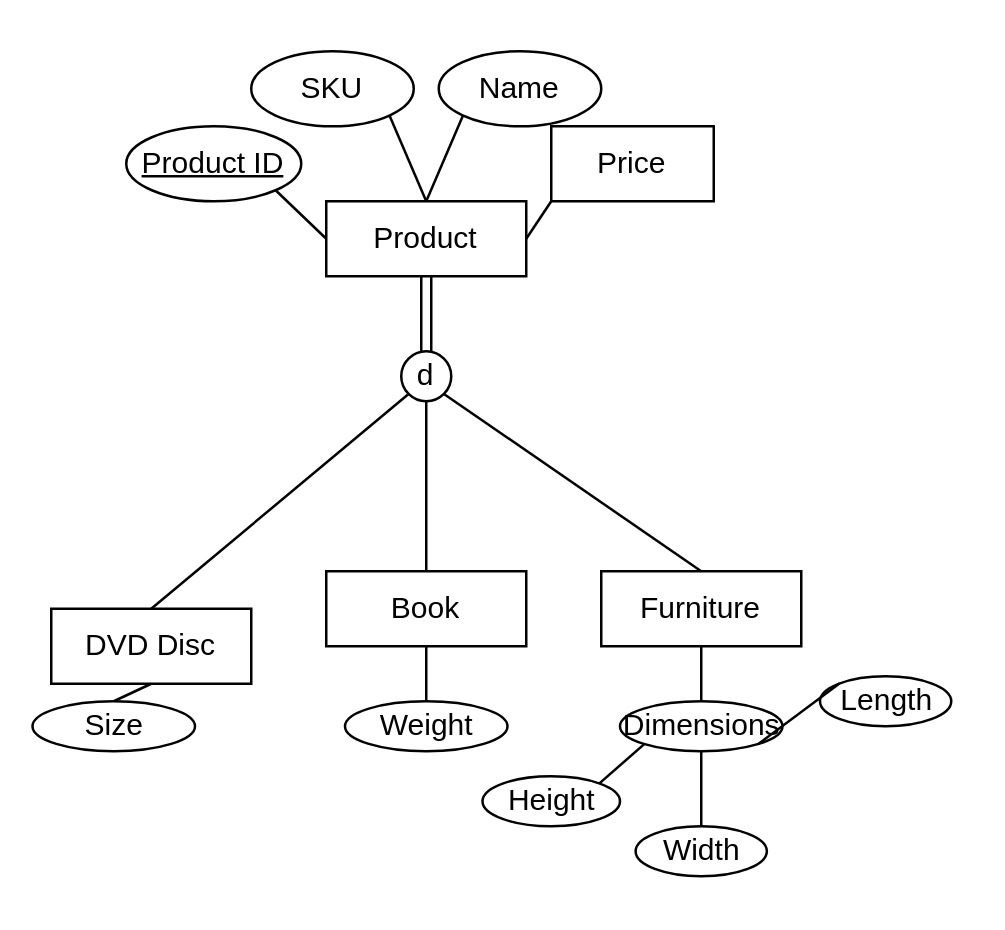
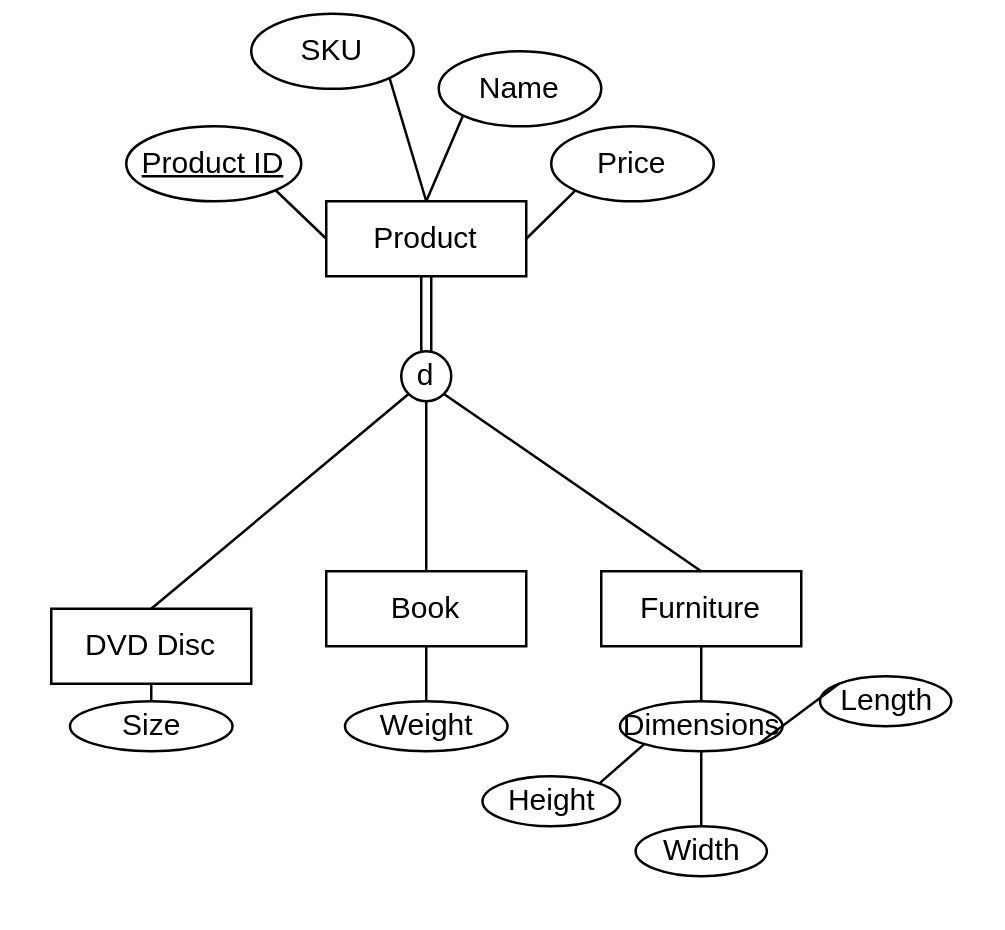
  <mxCell id="0" />
  <mxCell id="1" parent="0" />
  <mxCell id="2" value="Product" style="whiteSpace=wrap;html=1;align=center;" parent="1" vertex="1"><mxGeometry x="130" y="80" width="80" height="30" as="geometry" /></mxCell>
  <mxCell id="3" value="Product ID" style="ellipse;whiteSpace=wrap;html=1;align=center;fontStyle=4;" parent="1" vertex="1"><mxGeometry x="50" y="50" width="70" height="30" as="geometry" /></mxCell>
- <mxCell id="4" value="SKU" style="ellipse;whiteSpace=wrap;html=1;align=center;" parent="1" vertex="1"><mxGeometry x="100" y="20" width="65" height="30" as="geometry" /></mxCell>
+ <mxCell id="4" value="SKU" style="ellipse;whiteSpace=wrap;html=1;align=center;" parent="1" vertex="1"><mxGeometry x="100" y="5" width="65" height="30" as="geometry" /></mxCell>
  <mxCell id="5" value="Name" style="ellipse;whiteSpace=wrap;html=1;align=center;" parent="1" vertex="1"><mxGeometry x="175" y="20" width="65" height="30" as="geometry" /></mxCell>
- <mxCell id="6" value="Price" style="whiteSpace=wrap;html=1;align=center;rounded=0;" parent="1" vertex="1"><mxGeometry x="220" y="50" width="65" height="30" as="geometry" /></mxCell>
+ <mxCell id="6" value="Price" style="ellipse;whiteSpace=wrap;html=1;align=center;" parent="1" vertex="1"><mxGeometry x="220" y="50" width="65" height="30" as="geometry" /></mxCell>
  <mxCell id="7" value="" style="shape=link;html=1;rounded=0;exitX=0.5;exitY=1;exitDx=0;exitDy=0;entryX=0.5;entryY=0;entryDx=0;entryDy=0;" edge="1" parent="1" source="2" target="12"><mxGeometry relative="1" as="geometry"><mxPoint x="70" y="170" as="sourcePoint" /><mxPoint x="200" y="140" as="targetPoint" /></mxGeometry></mxCell>
  <mxCell id="8" value="" style="endArrow=none;html=1;rounded=0;exitX=1;exitY=1;exitDx=0;exitDy=0;entryX=0;entryY=0.5;entryDx=0;entryDy=0;" edge="1" parent="1" source="3" target="2"><mxGeometry relative="1" as="geometry"><mxPoint x="70" y="170" as="sourcePoint" /><mxPoint x="230" y="170" as="targetPoint" /></mxGeometry></mxCell>
  <mxCell id="9" value="" style="endArrow=none;html=1;rounded=0;exitX=0;exitY=1;exitDx=0;exitDy=0;entryX=1;entryY=0.5;entryDx=0;entryDy=0;" edge="1" parent="1" source="6" target="2"><mxGeometry relative="1" as="geometry"><mxPoint x="119.749" y="85.607" as="sourcePoint" /><mxPoint x="140" y="105" as="targetPoint" /></mxGeometry></mxCell>
  <mxCell id="10" value="" style="endArrow=none;html=1;rounded=0;exitX=1;exitY=1;exitDx=0;exitDy=0;entryX=0.5;entryY=0;entryDx=0;entryDy=0;" edge="1" parent="1" source="4" target="2"><mxGeometry relative="1" as="geometry"><mxPoint x="239.698" y="85.689" as="sourcePoint" /><mxPoint x="220" y="105" as="targetPoint" /></mxGeometry></mxCell>
  <mxCell id="11" value="" style="endArrow=none;html=1;rounded=0;exitX=0;exitY=1;exitDx=0;exitDy=0;entryX=0.5;entryY=0;entryDx=0;entryDy=0;" edge="1" parent="1" source="5" target="2"><mxGeometry relative="1" as="geometry"><mxPoint x="165.302" y="55.689" as="sourcePoint" /><mxPoint x="180" y="90" as="targetPoint" /></mxGeometry></mxCell>
  <mxCell id="12" value="d" style="ellipse;whiteSpace=wrap;html=1;" vertex="1" parent="1"><mxGeometry x="160" y="140" width="20" height="20" as="geometry" /></mxCell>
  <mxCell id="13" value="DVD Disc" style="whiteSpace=wrap;html=1;align=center;" vertex="1" parent="1"><mxGeometry x="20" y="243" width="80" height="30" as="geometry" /></mxCell>
  <mxCell id="14" value="Book" style="whiteSpace=wrap;html=1;align=center;" vertex="1" parent="1"><mxGeometry x="130" y="228" width="80" height="30" as="geometry" /></mxCell>
  <mxCell id="15" value="Furniture" style="whiteSpace=wrap;html=1;align=center;" vertex="1" parent="1"><mxGeometry x="240" y="228" width="80" height="30" as="geometry" /></mxCell>
  <mxCell id="16" value="" style="endArrow=none;html=1;rounded=0;exitX=0.5;exitY=0;exitDx=0;exitDy=0;entryX=0;entryY=1;entryDx=0;entryDy=0;" edge="1" parent="1" source="13" target="12"><mxGeometry width="50" height="50" relative="1" as="geometry"><mxPoint x="150" y="210" as="sourcePoint" /><mxPoint x="200" y="160" as="targetPoint" /></mxGeometry></mxCell>
  <mxCell id="17" value="" style="endArrow=none;html=1;rounded=0;exitX=0.5;exitY=0;exitDx=0;exitDy=0;entryX=0.5;entryY=1;entryDx=0;entryDy=0;" edge="1" parent="1" source="14" target="12"><mxGeometry width="50" height="50" relative="1" as="geometry"><mxPoint x="70" y="238" as="sourcePoint" /><mxPoint x="172.929" y="167.071" as="targetPoint" /></mxGeometry></mxCell>
  <mxCell id="18" value="" style="endArrow=none;html=1;rounded=0;exitX=0.5;exitY=0;exitDx=0;exitDy=0;entryX=1;entryY=1;entryDx=0;entryDy=0;" edge="1" parent="1" source="15" target="12"><mxGeometry width="50" height="50" relative="1" as="geometry"><mxPoint x="180" y="238" as="sourcePoint" /><mxPoint x="180" y="170" as="targetPoint" /></mxGeometry></mxCell>
- <mxCell id="19" value="Size" style="ellipse;whiteSpace=wrap;html=1;align=center;" vertex="1" parent="1"><mxGeometry x="12.5" y="280" width="65" height="20" as="geometry" /></mxCell>
+ <mxCell id="19" value="Size" style="ellipse;whiteSpace=wrap;html=1;align=center;" vertex="1" parent="1"><mxGeometry x="27.5" y="280" width="65" height="20" as="geometry" /></mxCell>
  <mxCell id="20" value="" style="endArrow=none;html=1;rounded=0;exitX=0.5;exitY=0;exitDx=0;exitDy=0;entryX=0.5;entryY=1;entryDx=0;entryDy=0;" edge="1" parent="1" source="19" target="13"><mxGeometry width="50" height="50" relative="1" as="geometry"><mxPoint x="180" y="238" as="sourcePoint" /><mxPoint x="180" y="170" as="targetPoint" /></mxGeometry></mxCell>
  <mxCell id="21" value="Weight" style="ellipse;whiteSpace=wrap;html=1;align=center;" vertex="1" parent="1"><mxGeometry x="137.5" y="280" width="65" height="20" as="geometry" /></mxCell>
  <mxCell id="22" value="" style="endArrow=none;html=1;rounded=0;exitX=0.5;exitY=0;exitDx=0;exitDy=0;entryX=0.5;entryY=1;entryDx=0;entryDy=0;" edge="1" parent="1" source="21" target="14"><mxGeometry width="50" height="50" relative="1" as="geometry"><mxPoint x="290" y="238" as="sourcePoint" /><mxPoint x="190" y="260" as="targetPoint" /></mxGeometry></mxCell>
  <mxCell id="23" value="Dimensions" style="ellipse;whiteSpace=wrap;html=1;align=center;" vertex="1" parent="1"><mxGeometry x="247.5" y="280" width="65" height="20" as="geometry" /></mxCell>
  <mxCell id="24" value="" style="endArrow=none;html=1;rounded=0;entryX=0.5;entryY=1;entryDx=0;entryDy=0;exitX=0.5;exitY=0;exitDx=0;exitDy=0;" edge="1" parent="1" source="23"><mxGeometry width="50" height="50" relative="1" as="geometry"><mxPoint x="360" y="280" as="sourcePoint" /><mxPoint x="280" y="258" as="targetPoint" /></mxGeometry></mxCell>
  <mxCell id="25" value="Width" style="ellipse;whiteSpace=wrap;html=1;align=center;" vertex="1" parent="1"><mxGeometry x="253.75" y="330" width="52.5" height="20" as="geometry" /></mxCell>
  <mxCell id="26" value="Height" style="ellipse;whiteSpace=wrap;html=1;align=center;" vertex="1" parent="1"><mxGeometry x="192.5" y="310" width="55" height="20" as="geometry" /></mxCell>
  <mxCell id="27" value="Length" style="ellipse;whiteSpace=wrap;html=1;align=center;" vertex="1" parent="1"><mxGeometry x="327.5" y="270" width="52.5" height="20" as="geometry" /></mxCell>
  <mxCell id="28" value="" style="endArrow=none;html=1;rounded=0;exitX=1;exitY=0;exitDx=0;exitDy=0;entryX=0;entryY=1;entryDx=0;entryDy=0;" edge="1" parent="1" source="26" target="23"><mxGeometry width="50" height="50" relative="1" as="geometry"><mxPoint x="180" y="290" as="sourcePoint" /><mxPoint x="180" y="268" as="targetPoint" /></mxGeometry></mxCell>
  <mxCell id="29" value="" style="endArrow=none;html=1;rounded=0;exitX=0;exitY=0;exitDx=0;exitDy=0;entryX=1;entryY=1;entryDx=0;entryDy=0;" edge="1" parent="1" source="27" target="23"><mxGeometry width="50" height="50" relative="1" as="geometry"><mxPoint x="249.238" y="322.854" as="sourcePoint" /><mxPoint x="267.087" y="307.092" as="targetPoint" /></mxGeometry></mxCell>
  <mxCell id="30" value="" style="endArrow=none;html=1;rounded=0;exitX=0.5;exitY=0;exitDx=0;exitDy=0;entryX=0.5;entryY=1;entryDx=0;entryDy=0;" edge="1" parent="1" source="25" target="23"><mxGeometry width="50" height="50" relative="1" as="geometry"><mxPoint x="330.223" y="322.916" as="sourcePoint" /><mxPoint x="312.913" y="307.092" as="targetPoint" /></mxGeometry></mxCell>
